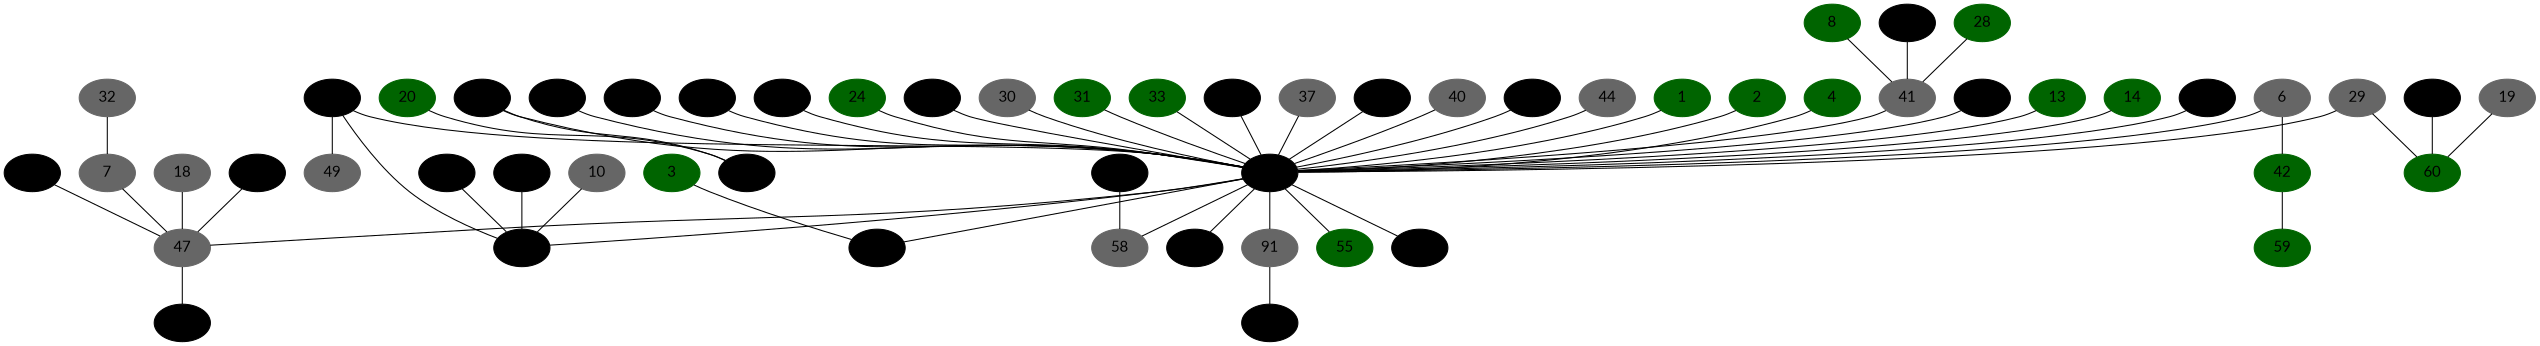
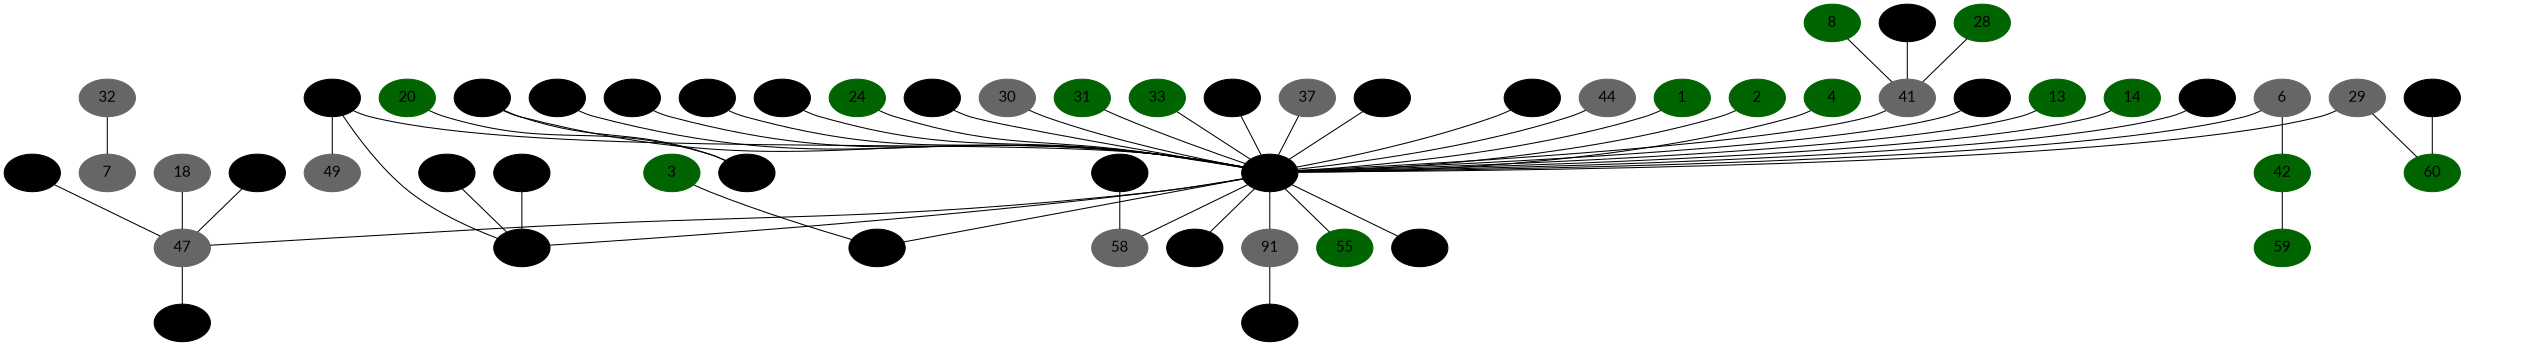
  graph {
    fontname=Lato
    node [color=black fontname=Lato style=filled]
    edge [fontname=Lato weight=1.0]
    1 [color=darkgreen]
    45
    46
    47 [color=gray40]
    53
    58 [color=gray40]
    48
    n8 [color=gray40 label=91]
    55 [color=darkgreen]
    57
    2 [color=darkgreen]
    3 [color=darkgreen]
    4 [color=darkgreen]
    5
    50
    6 [color=gray40]
    42 [color=darkgreen]
    59 [color=darkgreen]
    7 [color=gray40]
    8 [color=darkgreen]
    41 [color=gray40]
    9
    54
-   10 [color=gray40]
    11
    60 [color=darkgreen]
    12
    13 [color=darkgreen]
    14 [color=darkgreen]
    15
    16
    17
    18 [color=gray40]
-   19 [color=gray40]
    20 [color=darkgreen]
    21
    22
    23
    24 [color=darkgreen]
    25
    26
    49 [color=gray40]
    27
    28 [color=darkgreen]
    29 [color=gray40]
    30 [color=gray40]
    31 [color=darkgreen]
    32 [color=gray40]
    33 [color=darkgreen]
    34
    35
    37 [color=gray40]
    38
    39
-   40 [color=gray40]
    43
    44 [color=gray40]
    56
    52
    1 -- 45
    45 -- 46
    45 -- 47
    45 -- 53
    45 -- 58
    45 -- 48
    45 -- n8
    45 -- 55
    45 -- 57
    47 -- 50
    n8 -- 56
    2 -- 45
    3 -- 46
    4 -- 45
    5 -- 47
    6 -- 45
    6 -- 42
    42 -- 59
-   7 -- 47
    8 -- 41
    41 -- 45
    9 -- 45
    9 -- 54
-   10 -- 53
    11 -- 45
    12 -- 60
    13 -- 45
    14 -- 45
    15 -- 45
    16 -- 45
    17 -- 58
    18 -- 47
-   19 -- 60
    20 -- 54
    21 -- 45
    22 -- 45
    23 -- 45
    24 -- 45
    25 -- 41
    26 -- 45
    26 -- 53
    26 -- 49
    27 -- 45
    28 -- 41
    29 -- 45
    29 -- 60
    30 -- 45
    31 -- 45
    32 -- 7
    33 -- 45
    34 -- 45
    35 -- 47
    37 -- 45
    38 -- 45
    39 -- 53
-   40 -- 45
    43 -- 45
    44 -- 45
    52 -- 53
  }
